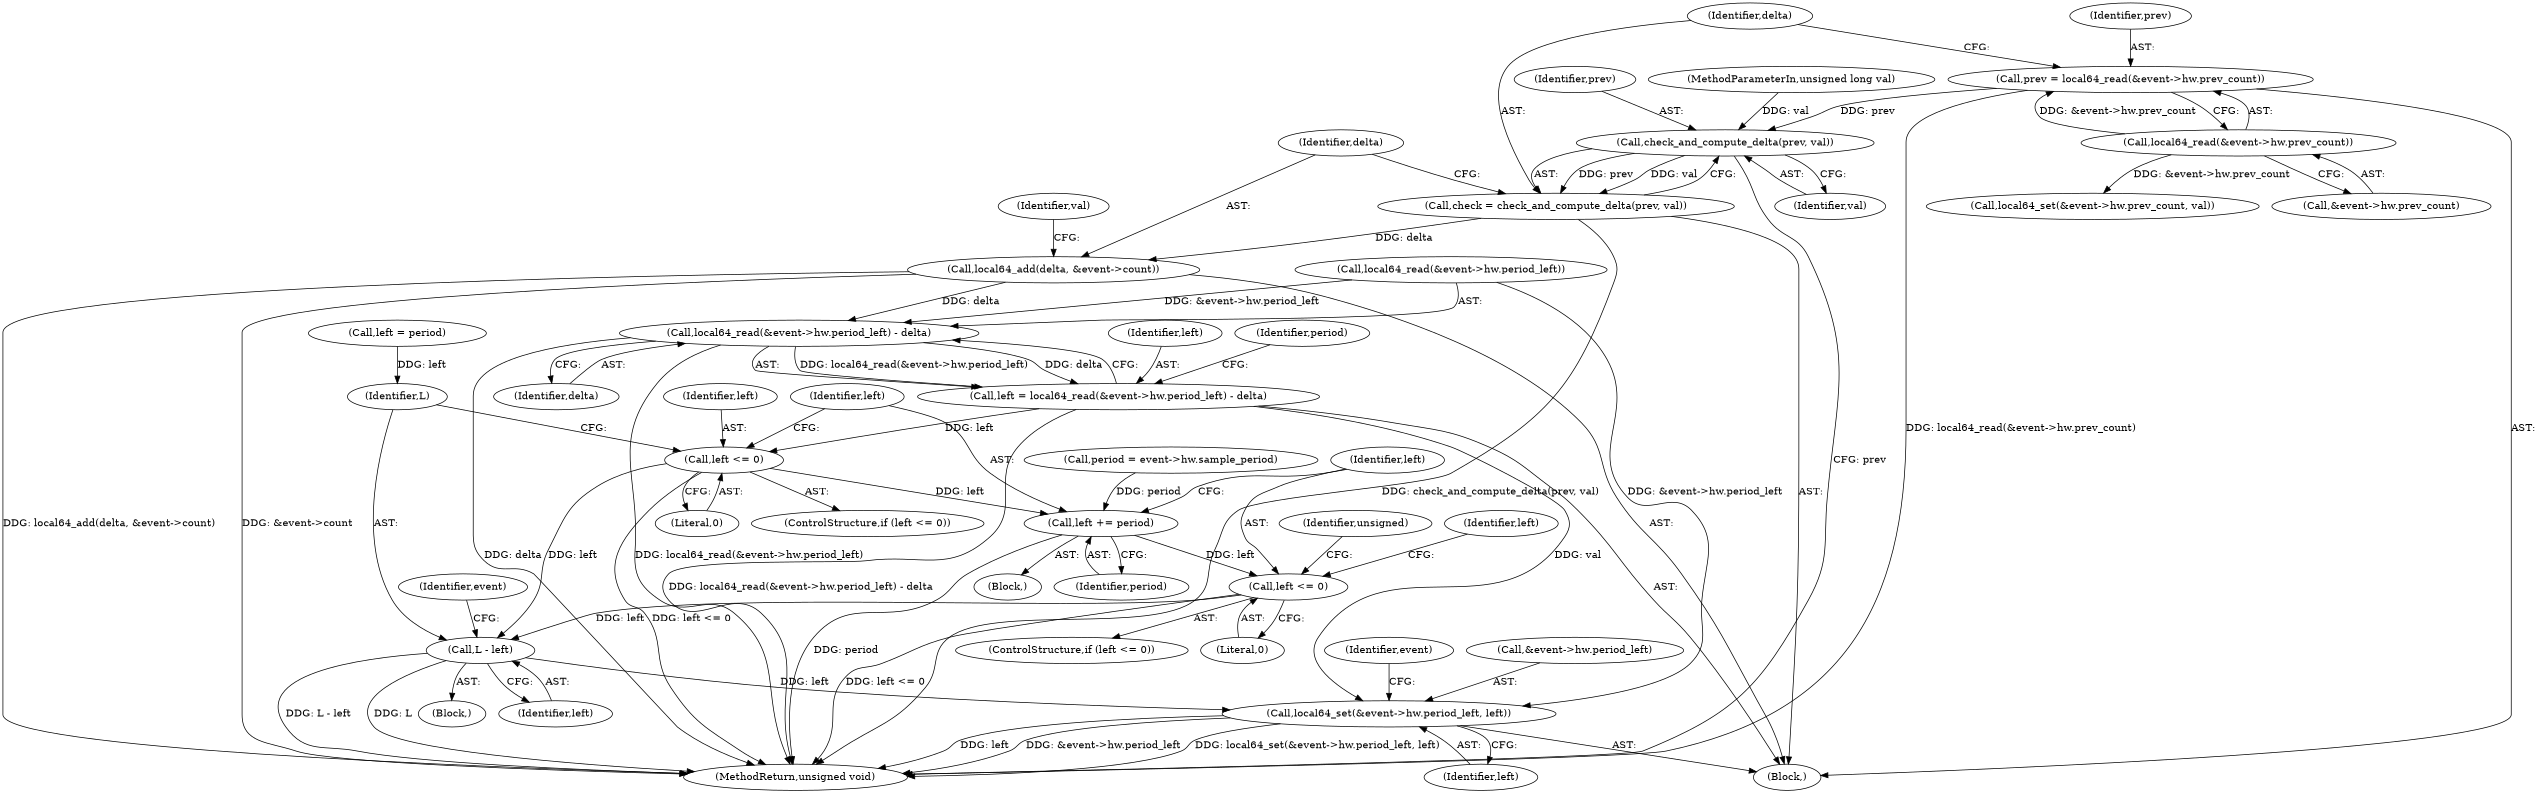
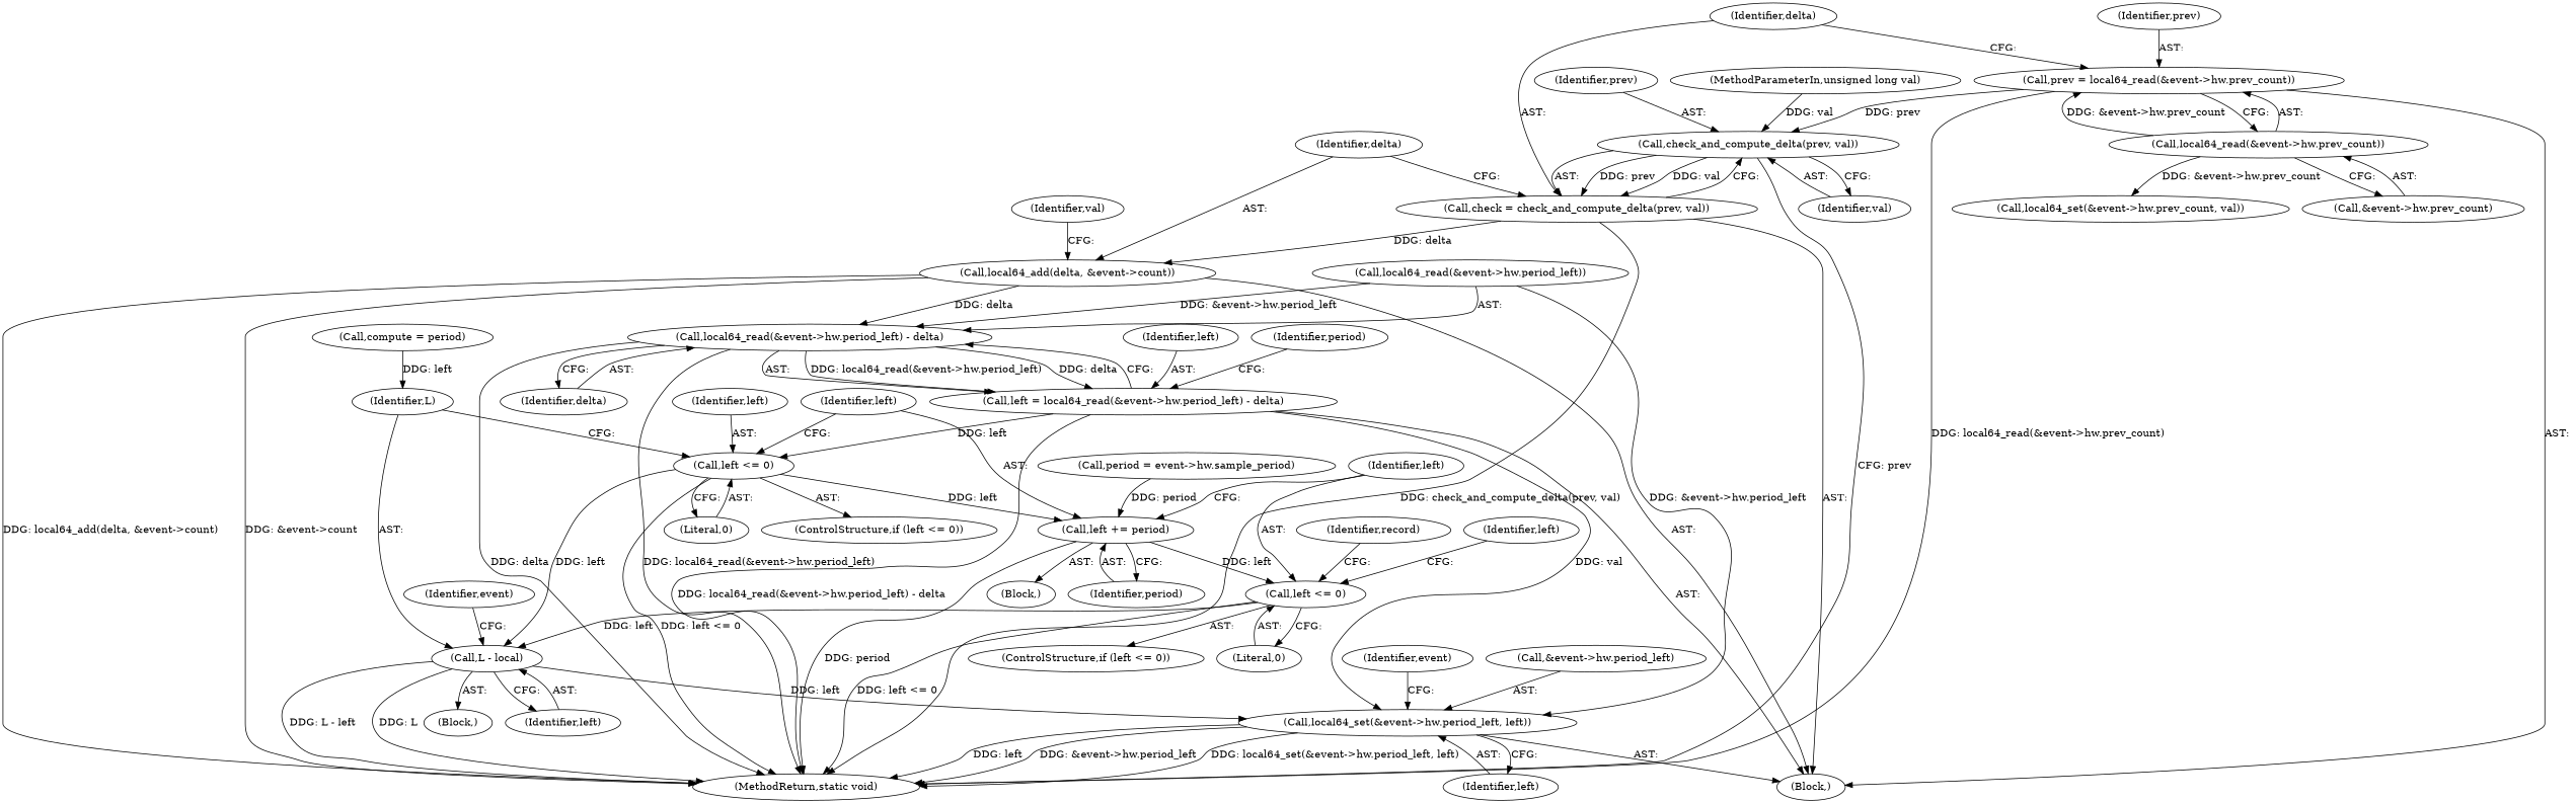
  digraph {
    n1 [label="(Call,prev = local64_read(&event->hw.prev_count))"]
    n2 [label="(Call,local64_read(&event->hw.prev_count))"]
    n3 [label="(Call,check_and_compute_delta(prev, val))"]
    n4 [label="(Block,)"]
-   n5 [label="(MethodReturn,unsigned void)"]
+   n5 [label="(MethodReturn,static void)"]
    n6 [label="(Call,local64_set(&event->hw.prev_count, val))"]
    n7 [label="(Call,&event->hw.prev_count)"]
    n8 [label="(Call,check = check_and_compute_delta(prev, val))"]
    n9 [label="(Identifier,val)"]
    n10 [label="(Call,local64_add(delta, &event->count))"]
    n11 [label="(Call,local64_read(&event->hw.period_left) - delta)"]
    n12 [label="(Call,left = local64_read(&event->hw.period_left) - delta)"]
    n13 [label="(Identifier,delta)"]
    n14 [label="(Call,left <= 0)"]
    n15 [label="(Call,local64_set(&event->hw.period_left, left))"]
    n16 [label="(Call,left += period)"]
-   n17 [label="(Call,L - left)"]
+   n17 [label="(Call,L - local)"]
    n18 [label="(Literal,0)"]
    n19 [label="(ControlStructure,if (left <= 0))"]
    n20 [label="(Identifier,left)"]
    n21 [label="(Call,left <= 0)"]
    n22 [label="(Block,)"]
    n23 [label="(Identifier,period)"]
    n24 [label="(Identifier,left)"]
    n25 [label="(Block,)"]
    n26 [label="(ControlStructure,if (left <= 0))"]
    n27 [label="(Literal,0)"]
    n28 [label="(MethodParameterIn,unsigned long val)"]
    n29 [label="(Identifier,left)"]
    n30 [label="(Identifier,left)"]
    n31 [label="(Call,&event->hw.period_left)"]
    n32 [label="(Identifier,prev)"]
    n33 [label="(Identifier,event)"]
    n34 [label="(Identifier,left)"]
    n35 [label="(Identifier,L)"]
    n36 [label="(Identifier,left)"]
    n37 [label="(Identifier,left)"]
    n38 [label="(Identifier,delta)"]
    n39 [label="(Call,local64_read(&event->hw.period_left))"]
    n40 [label="(Call,period = event->hw.sample_period)"]
-   n41 [label="(Identifier,unsigned)"]
+   n41 [label="(Identifier,record)"]
    n42 [label="(Identifier,prev)"]
    n43 [label="(Identifier,event)"]
    n44 [label="(Identifier,period)"]
-   n45 [label="(Call,left = period)"]
+   n45 [label="(Call,compute = period)"]
    n46 [label="(Identifier,val)"]
    n47 [label="(Identifier,delta)"]
    n1 -> n2 [label="CFG: "]
    n1 -> n3 [label="DDG: prev"]
    n1 -> n4 [label="AST: "]
    n1 -> n5 [label="DDG: local64_read(&event->hw.prev_count)"]
    n2 -> n1 [label="AST: "]
    n2 -> n1 [label="DDG: &event->hw.prev_count"]
    n2 -> n6 [label="DDG: &event->hw.prev_count"]
    n2 -> n7 [label="CFG: "]
    n3 -> n5 [label="CFG: prev"]
    n3 -> n8 [label="AST: "]
    n3 -> n8 [label="DDG: prev"]
    n3 -> n8 [label="DDG: val"]
    n3 -> n9 [label="CFG: "]
    n7 -> n2 [label="AST: "]
    n8 -> n3 [label="CFG: "]
    n8 -> n4 [label="AST: "]
    n8 -> n5 [label="DDG: check_and_compute_delta(prev, val)"]
    n8 -> n10 [label="DDG: delta"]
    n9 -> n3 [label="AST: "]
    n10 -> n4 [label="AST: "]
    n10 -> n5 [label="DDG: local64_add(delta, &event->count)"]
    n10 -> n5 [label="DDG: &event->count"]
    n10 -> n11 [label="DDG: delta"]
    n11 -> n5 [label="DDG: local64_read(&event->hw.period_left)"]
    n11 -> n5 [label="DDG: delta"]
    n11 -> n12 [label="AST: "]
    n11 -> n12 [label="DDG: local64_read(&event->hw.period_left)"]
    n11 -> n12 [label="DDG: delta"]
    n11 -> n13 [label="CFG: "]
    n12 -> n4 [label="AST: "]
    n12 -> n5 [label="DDG: local64_read(&event->hw.period_left) - delta"]
    n12 -> n11 [label="CFG: "]
    n12 -> n14 [label="DDG: left"]
    n12 -> n15 [label="DDG: val"]
    n13 -> n11 [label="AST: "]
    n14 -> n5 [label="DDG: left <= 0"]
    n14 -> n16 [label="DDG: left"]
    n14 -> n17 [label="DDG: left"]
    n14 -> n18 [label="CFG: "]
    n14 -> n19 [label="AST: "]
    n15 -> n4 [label="AST: "]
    n15 -> n5 [label="DDG: left"]
    n15 -> n5 [label="DDG: &event->hw.period_left"]
    n15 -> n5 [label="DDG: local64_set(&event->hw.period_left, left)"]
    n15 -> n20 [label="CFG: "]
    n16 -> n5 [label="DDG: period"]
    n16 -> n21 [label="DDG: left"]
    n16 -> n22 [label="AST: "]
    n16 -> n23 [label="CFG: "]
    n17 -> n5 [label="DDG: L - left"]
    n17 -> n5 [label="DDG: L"]
    n17 -> n15 [label="DDG: left"]
    n17 -> n24 [label="CFG: "]
    n17 -> n25 [label="AST: "]
    n18 -> n14 [label="AST: "]
    n20 -> n15 [label="AST: "]
    n21 -> n5 [label="DDG: left <= 0"]
    n21 -> n17 [label="DDG: left"]
    n21 -> n26 [label="AST: "]
    n21 -> n27 [label="CFG: "]
    n23 -> n16 [label="AST: "]
    n24 -> n17 [label="AST: "]
    n27 -> n21 [label="AST: "]
    n28 -> n3 [label="DDG: val"]
    n29 -> n12 [label="AST: "]
    n30 -> n14 [label="AST: "]
    n31 -> n15 [label="AST: "]
    n32 -> n1 [label="AST: "]
    n33 -> n15 [label="CFG: "]
    n34 -> n14 [label="CFG: "]
    n34 -> n16 [label="AST: "]
    n35 -> n14 [label="CFG: "]
    n35 -> n17 [label="AST: "]
    n36 -> n21 [label="CFG: "]
    n37 -> n16 [label="CFG: "]
    n37 -> n21 [label="AST: "]
    n38 -> n1 [label="CFG: "]
    n38 -> n8 [label="AST: "]
    n39 -> n11 [label="AST: "]
    n39 -> n11 [label="DDG: &event->hw.period_left"]
    n39 -> n15 [label="DDG: &event->hw.period_left"]
    n40 -> n16 [label="DDG: period"]
    n41 -> n21 [label="CFG: "]
    n42 -> n3 [label="AST: "]
    n43 -> n17 [label="CFG: "]
    n44 -> n12 [label="CFG: "]
    n45 -> n35 [label="DDG: left"]
    n46 -> n10 [label="CFG: "]
    n47 -> n8 [label="CFG: "]
    n47 -> n10 [label="AST: "]
  }
